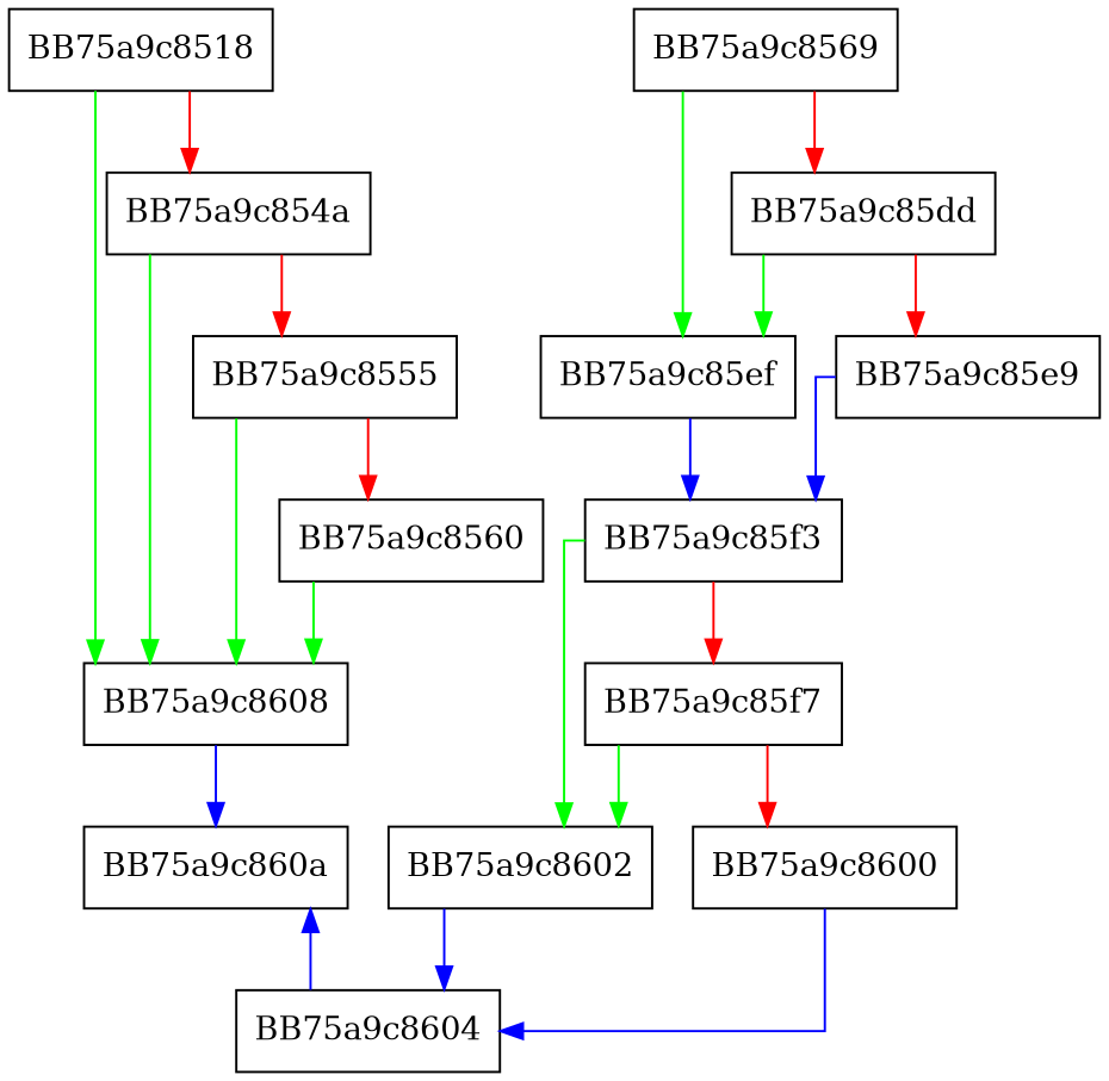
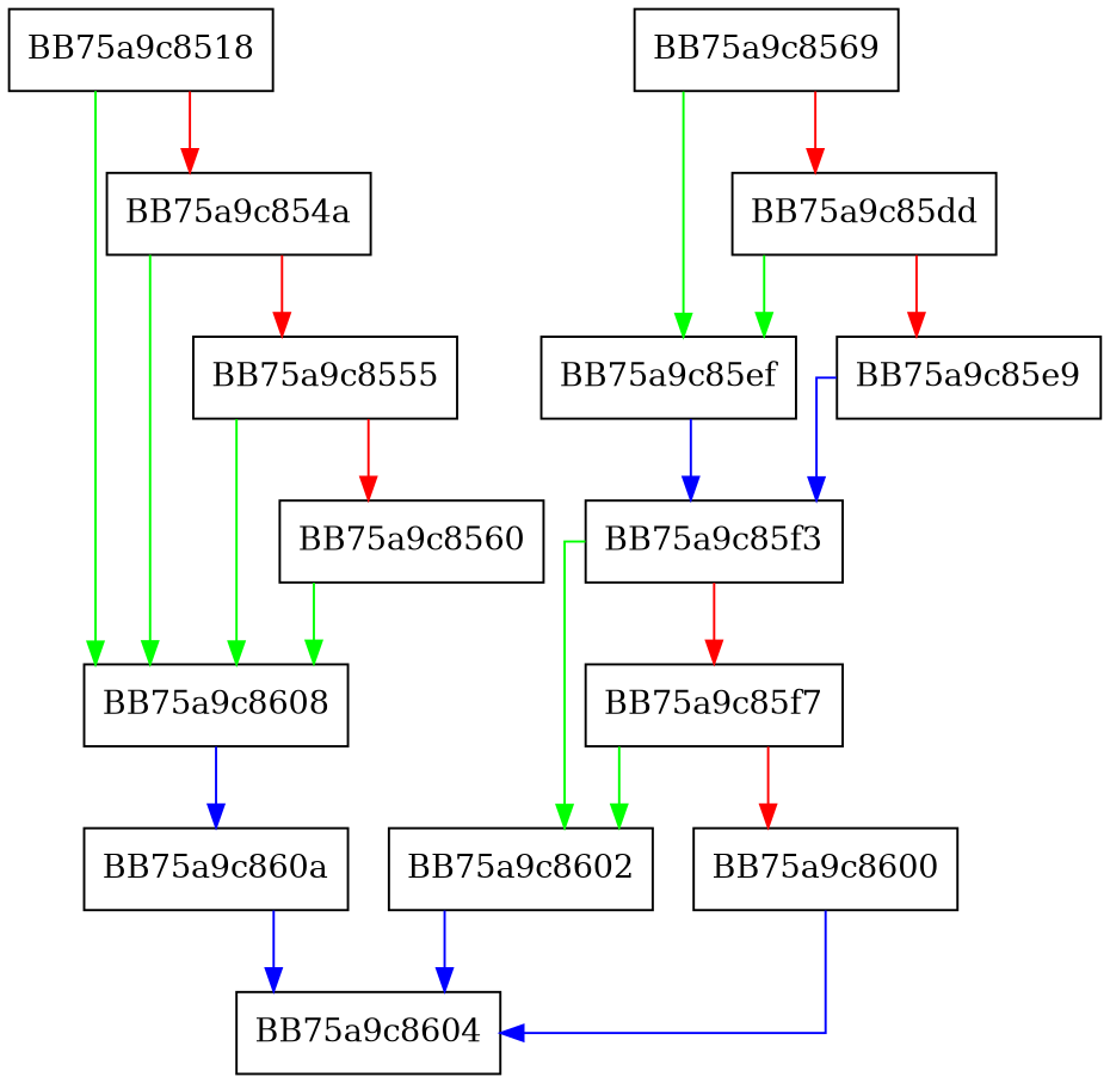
  digraph {
    splines=ortho
    node [shape=box]
    edge [color=green]
    BB75a9c8518
    BB75a9c8608
    BB75a9c854a
    BB75a9c860a
    BB75a9c8555
    BB75a9c8560
    BB75a9c8569
    BB75a9c85ef
    BB75a9c85dd
    BB75a9c85f3
    BB75a9c85e9
    BB75a9c8602
    BB75a9c85f7
    BB75a9c8604
    BB75a9c8600
    BB75a9c8518 -> BB75a9c8608
    BB75a9c8518 -> BB75a9c854a [color=red]
    BB75a9c8608 -> BB75a9c860a [color=blue]
    BB75a9c854a -> BB75a9c8608
    BB75a9c854a -> BB75a9c8555 [color=red]
    BB75a9c8555 -> BB75a9c8608
    BB75a9c8555 -> BB75a9c8560 [color=red]
    BB75a9c8560 -> BB75a9c8608
    BB75a9c8569 -> BB75a9c85ef
    BB75a9c8569 -> BB75a9c85dd [color=red]
    BB75a9c85ef -> BB75a9c85f3 [color=blue]
    BB75a9c85dd -> BB75a9c85ef
    BB75a9c85dd -> BB75a9c85e9 [color=red]
    BB75a9c85f3 -> BB75a9c8602
    BB75a9c85f3 -> BB75a9c85f7 [color=red]
    BB75a9c85e9 -> BB75a9c85f3 [color=blue]
    BB75a9c8602 -> BB75a9c8604 [color=blue]
    BB75a9c85f7 -> BB75a9c8602
    BB75a9c85f7 -> BB75a9c8600 [color=red]
-   BB75a9c8604 -> BB75a9c860a [color=blue]
+   BB75a9c860a -> BB75a9c8604 [color=blue]
    BB75a9c8600 -> BB75a9c8604 [color=blue]
  }
